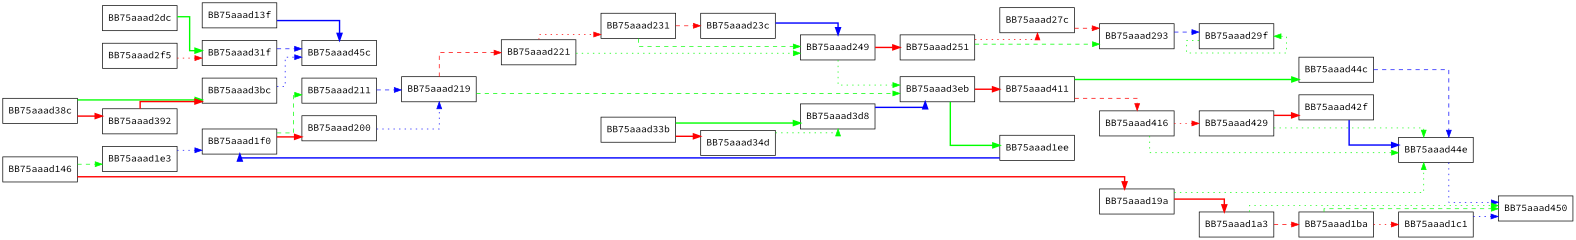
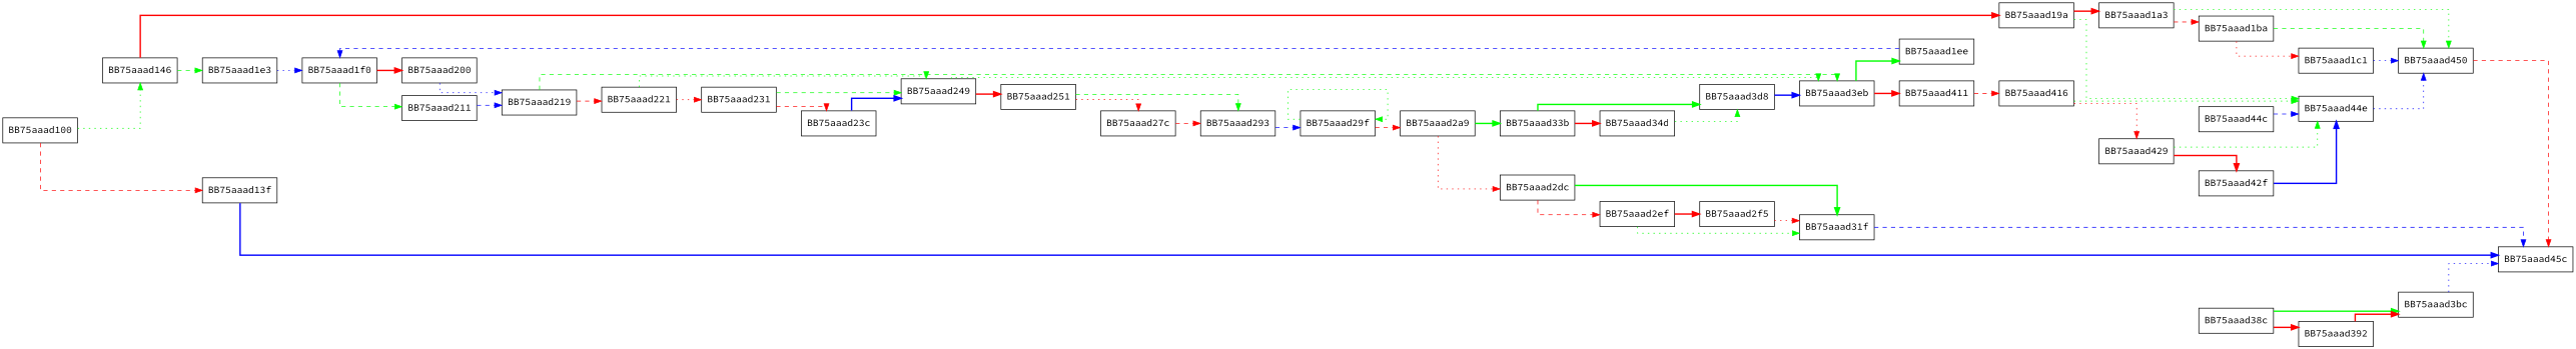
  digraph {
    fontname="Source Code Pro"
    rankdir=LR
    splines=ortho
    node [fontname="Source Code Pro" shape=box]
    edge [color=red fontname="Source Code Pro" style=dotted]
+   BB75aaad100
    BB75aaad146
    BB75aaad13f
    BB75aaad1e3
    BB75aaad19a
    BB75aaad45c
    BB75aaad1f0
    BB75aaad44e
    BB75aaad1a3
    BB75aaad211
    BB75aaad200
    BB75aaad450
    BB75aaad1ba
    n14 [label=BB75aaad1c1]
    BB75aaad219
    BB75aaad1ee
    BB75aaad3eb
    BB75aaad221
    BB75aaad411
    BB75aaad249
    BB75aaad231
    BB75aaad44c
    BB75aaad416
    BB75aaad251
    BB75aaad23c
    BB75aaad293
    BB75aaad27c
    BB75aaad29f
+   BB75aaad2a9
    BB75aaad33b
    BB75aaad2dc
    BB75aaad3d8
    BB75aaad34d
    BB75aaad31f
+   BB75aaad2ef
    BB75aaad2f5
    BB75aaad3bc
    BB75aaad38c
    BB75aaad392
    BB75aaad429
    BB75aaad42f
+   BB75aaad100 -> BB75aaad146 [color=green]
+   BB75aaad100 -> BB75aaad13f [style=dashed]
    BB75aaad146 -> BB75aaad1e3 [color=green style=dashed]
    BB75aaad146 -> BB75aaad19a [style=bold]
    BB75aaad13f -> BB75aaad45c [color=blue style=bold]
    BB75aaad1e3 -> BB75aaad1f0 [color=blue]
    BB75aaad19a -> BB75aaad44e [color=green]
    BB75aaad19a -> BB75aaad1a3 [style=bold]
    BB75aaad1f0 -> BB75aaad211 [color=green style=dashed]
    BB75aaad1f0 -> BB75aaad200 [style=bold]
    BB75aaad44e -> BB75aaad450 [color=blue]
    BB75aaad1a3 -> BB75aaad450 [color=green]
    BB75aaad1a3 -> BB75aaad1ba [style=dashed]
    BB75aaad211 -> BB75aaad219 [color=blue style=dashed]
    BB75aaad200 -> BB75aaad219 [color=blue]
+   BB75aaad450 -> BB75aaad45c [style=dashed]
    BB75aaad1ba -> BB75aaad450 [color=green style=dashed]
    BB75aaad1ba -> n14
    n14 -> BB75aaad450 [color=blue]
    BB75aaad219 -> BB75aaad3eb [color=green style=dashed]
    BB75aaad219 -> BB75aaad221 [style=dashed]
-   BB75aaad1ee -> BB75aaad1f0 [color=blue style=bold]
+   BB75aaad1ee -> BB75aaad1f0 [color=blue style=dashed]
    BB75aaad3eb -> BB75aaad1ee [color=green style=bold]
    BB75aaad3eb -> BB75aaad411 [style=bold]
    BB75aaad221 -> BB75aaad249 [color=green]
    BB75aaad221 -> BB75aaad231
-   BB75aaad411 -> BB75aaad44c [color=green style=bold]
    BB75aaad411 -> BB75aaad416 [style=dashed]
    BB75aaad249 -> BB75aaad3eb [color=green]
    BB75aaad249 -> BB75aaad251 [style=bold]
    BB75aaad231 -> BB75aaad249 [color=green style=dashed]
    BB75aaad231 -> BB75aaad23c [style=dashed]
    BB75aaad44c -> BB75aaad44e [color=blue style=dashed]
    BB75aaad416 -> BB75aaad44e [color=green]
    BB75aaad416 -> BB75aaad429
    BB75aaad251 -> BB75aaad293 [color=green style=dashed]
    BB75aaad251 -> BB75aaad27c
    BB75aaad23c -> BB75aaad249 [color=blue style=bold]
    BB75aaad293 -> BB75aaad29f [color=blue style=dashed]
    BB75aaad27c -> BB75aaad293 [style=dashed]
    BB75aaad29f -> BB75aaad29f [color=green]
+   BB75aaad29f -> BB75aaad2a9 [style=dashed]
+   BB75aaad2a9 -> BB75aaad33b [color=green style=bold]
+   BB75aaad2a9 -> BB75aaad2dc
    BB75aaad33b -> BB75aaad3d8 [color=green style=bold]
    BB75aaad33b -> BB75aaad34d [style=bold]
    BB75aaad2dc -> BB75aaad31f [color=green style=bold]
+   BB75aaad2dc -> BB75aaad2ef [style=dashed]
    BB75aaad3d8 -> BB75aaad3eb [color=blue style=bold]
    BB75aaad34d -> BB75aaad3d8 [color=green]
    BB75aaad31f -> BB75aaad45c [color=blue style=dashed]
+   BB75aaad2ef -> BB75aaad31f [color=green]
+   BB75aaad2ef -> BB75aaad2f5 [style=bold]
    BB75aaad2f5 -> BB75aaad31f
    BB75aaad3bc -> BB75aaad45c [color=blue]
    BB75aaad38c -> BB75aaad3bc [color=green style=bold]
    BB75aaad38c -> BB75aaad392 [style=bold]
    BB75aaad392 -> BB75aaad3bc [style=bold]
    BB75aaad429 -> BB75aaad44e [color=green]
    BB75aaad429 -> BB75aaad42f [style=bold]
    BB75aaad42f -> BB75aaad44e [color=blue style=bold]
  }
